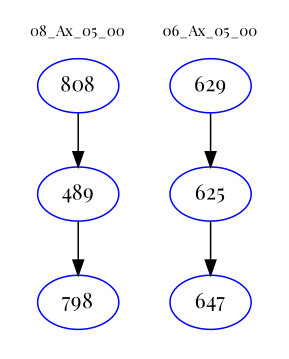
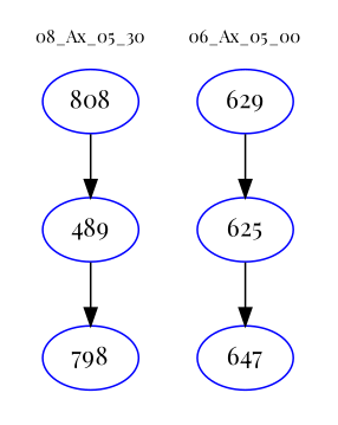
  digraph {
    fontname="Playfair Display"
    node [color=blue fontname="Playfair Display"]
    edge [color=black fontname="Playfair Display"]
    n1 [label=808]
    n2 [label=489]
    n3 [label=798]
    n4 [label=629]
    n5 [label=625]
    n6 [label=647]
    subgraph cluster_1 {
      color=white
      fontsize=10
-     label="08_Ax_05_00"
+     label="08_Ax_05_30"
      n1
      n2
      n3
    }
    subgraph cluster_2 {
      color=white
      fontsize=10
      label="06_Ax_05_00"
      n4
      n5
      n6
    }
    n1 -> n2
    n2 -> n3
    n4 -> n5
    n5 -> n6
  }
